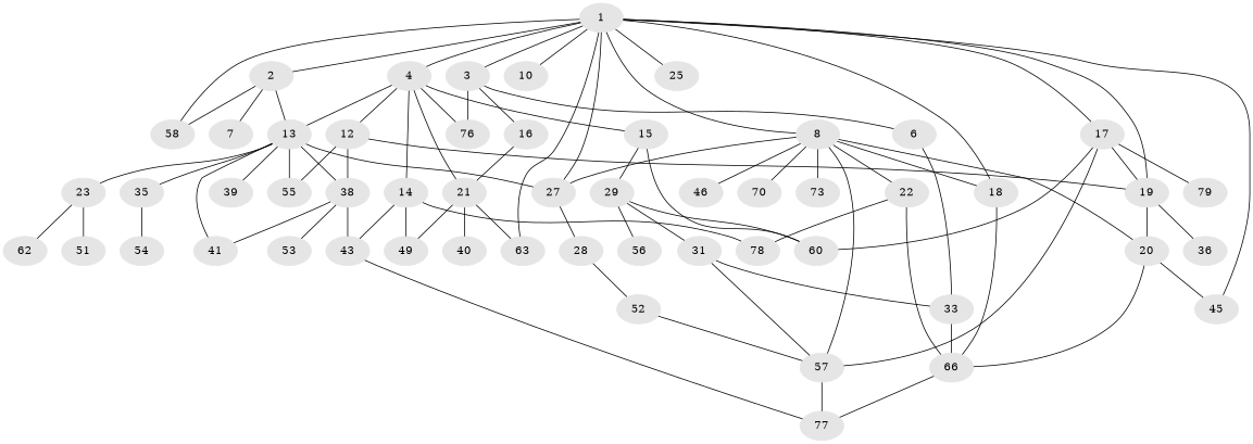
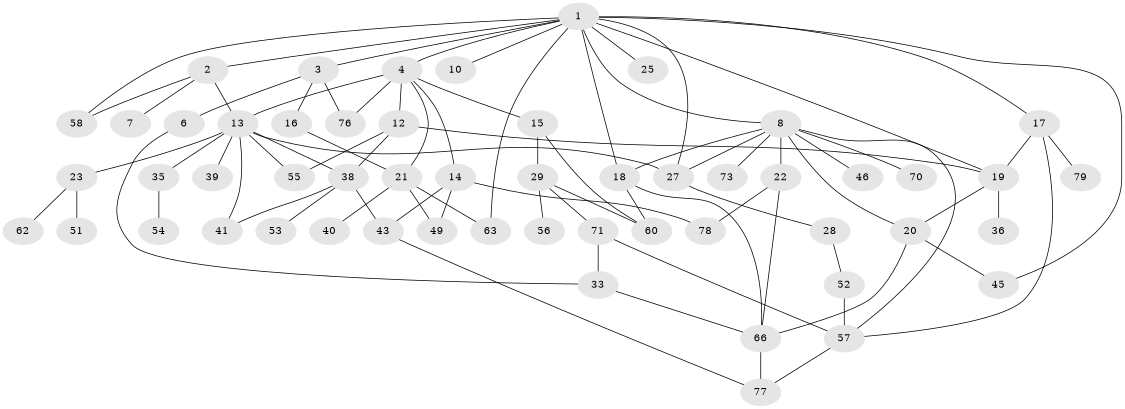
  graph {
    node [color=gray90 style=filled]
    1 [super="+5"]
    2 [super="+26"]
    3 [super="+64"]
    4 [super="+11"]
    8 [super="+24"]
    10 [super="+75"]
    17 [super="+65"]
    18 [super="+32"]
    19
    25
    27
    45
    58 [super="+71"]
    63
    7
    13 [super="+42"]
    6 [super="+61"]
    16
    76
    12
    14 [super="+30"]
    15
    21 [super="+50"]
    20
    22
    46
    57 [super="+69"]
    70
    73
    60
    79
    66 [super="+74"]
    36
    28 [super="+59"]
    23 [super="+35"]
    38 [super="+48"]
    55
    n38 [label=35 super="+72"]
    39
    41
    33 [super="+47"]
    43
    49
    78
    29 [super="+44"]
    40
    77
    51
    62
    53
    54 [super="+68"]
-   31
+   31 [label=71]
    56
    52 [super="+67"]
    1 -- 2
    1 -- 3
    1 -- 4
    1 -- 8
    1 -- 10
    1 -- 17
    1 -- 18
    1 -- 19
    1 -- 25
    1 -- 27
    1 -- 45
    1 -- 58
    1 -- 63
    2 -- 58
    2 -- 7
    2 -- 13
    3 -- 6
    3 -- 16
    3 -- 76
    4 -- 13
    4 -- 76
    4 -- 12
    4 -- 14
    4 -- 15
    4 -- 21
    8 -- 18
    8 -- 27
    8 -- 20
    8 -- 22
    8 -- 46
    8 -- 57
    8 -- 70
    8 -- 73
    17 -- 19
    17 -- 57
-   17 -- 60
+   18 -- 60
    17 -- 79
    18 -- 66
    19 -- 20
    19 -- 36
    27 -- 28
    13 -- 27
    13 -- 23
    13 -- 38
    13 -- 55
    13 -- n38
    13 -- 39
    13 -- 41
    6 -- 33
    16 -- 21
    12 -- 19
    12 -- 38
    12 -- 55
    14 -- 43
    14 -- 49
    14 -- 78
    15 -- 60
    15 -- 29
    21 -- 63
    21 -- 49
    21 -- 40
    20 -- 45
    20 -- 66
    22 -- 66
    22 -- 78
    57 -- 77
    66 -- 77
    28 -- 52
    23 -- 51
    23 -- 62
    38 -- 41
    38 -- 43
    38 -- 53
    n38 -- 54
    33 -- 66
    43 -- 77
    29 -- 60
    29 -- 31
    29 -- 56
    31 -- 57
    31 -- 33
    52 -- 57
  }
